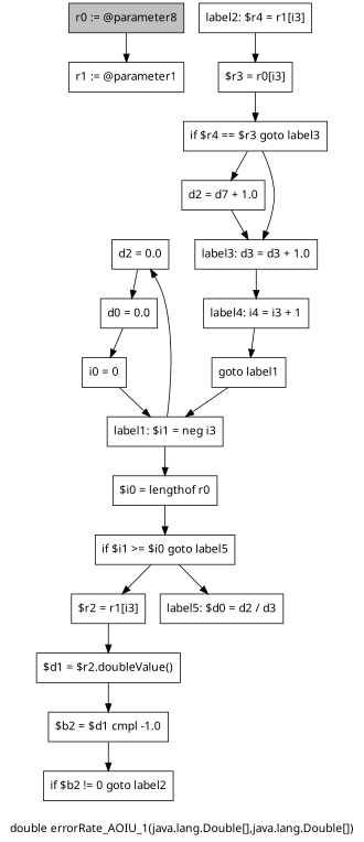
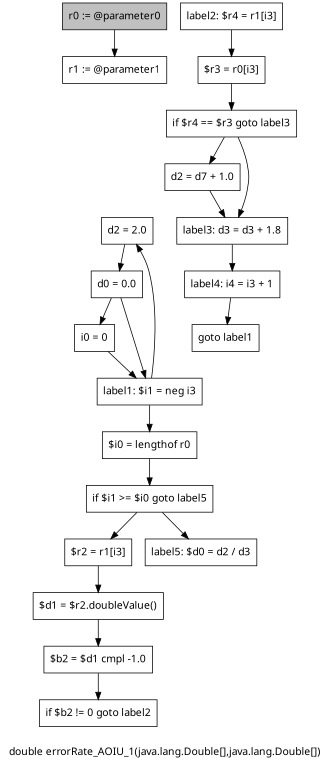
  digraph {
    fontname="Noto Sans"
    label="double errorRate_AOIU_1(java.lang.Double[],java.lang.Double[])"
    node [fontname="Noto Sans" shape=box]
    edge [fontname="Noto Sans"]
-   n1 [fillcolor=gray label="r0 := @parameter8" style=filled]
+   n1 [fillcolor=gray label="r0 := @parameter0" style=filled]
    n2 [label="r1 := @parameter1"]
-   n3 [label="d2 = 0.0"]
+   n3 [label="d2 = 2.0"]
    n4 [label="d0 = 0.0"]
    n5 [label="i0 = 0"]
    n6 [label="label1: $i1 = neg i3"]
    n7 [label="$i0 = lengthof r0"]
    n8 [label="if $i1 >= $i0 goto label5"]
    n9 [label="$r2 = r1[i3]"]
    n10 [label="label5: $d0 = d2 / d3"]
    n11 [label="$d1 = $r2.doubleValue()"]
    n12 [label="$b2 = $d1 cmpl -1.0"]
    n13 [label="if $b2 != 0 goto label2"]
    n14 [label="label2: $r4 = r1[i3]"]
    n15 [label="$r3 = r0[i3]"]
    n16 [label="label4: i4 = i3 + 1"]
    n17 [label="goto label1"]
    n18 [label="if $r4 == $r3 goto label3"]
    n19 [label="d2 = d7 + 1.0"]
-   n20 [label="label3: d3 = d3 + 1.0"]
+   n20 [label="label3: d3 = d3 + 1.8"]
    n1 -> n2
    n3 -> n4
    n4 -> n5
    n5 -> n6
    n6 -> n3
    n6 -> n7
    n7 -> n8
    n8 -> n9
    n8 -> n10
    n9 -> n11
    n11 -> n12
    n12 -> n13
    n14 -> n15
    n15 -> n18
    n16 -> n17
-   n17 -> n6
+   n4 -> n6
    n18 -> n19
    n18 -> n20
    n19 -> n20
    n20 -> n16
  }
